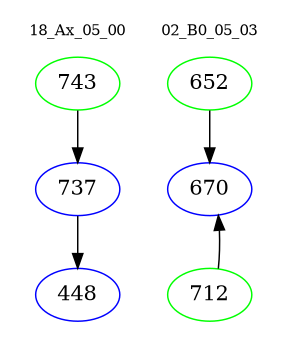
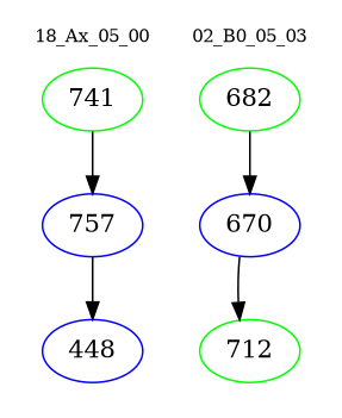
  digraph {
    node [color=green]
    edge [color=black]
-   n1 [label=743]
-   n2 [color=blue label=737]
+   n1 [label=741]
+   n2 [color=blue label=757]
    n3 [color=blue label=448]
-   n4 [label=652]
+   n4 [label=682]
    n5 [color=blue label=670]
    n6 [label=712]
    subgraph cluster_1 {
      color=white
      fontsize=10
      label="18_Ax_05_00"
      n1
      n2
      n3
    }
    subgraph cluster_2 {
      color=white
      fontsize=10
      label="02_B0_05_03"
      n4
      n5
      n6
    }
    n1 -> n2
    n2 -> n3
    n4 -> n5
-   n6 -> n5
+   n5 -> n6
  }
